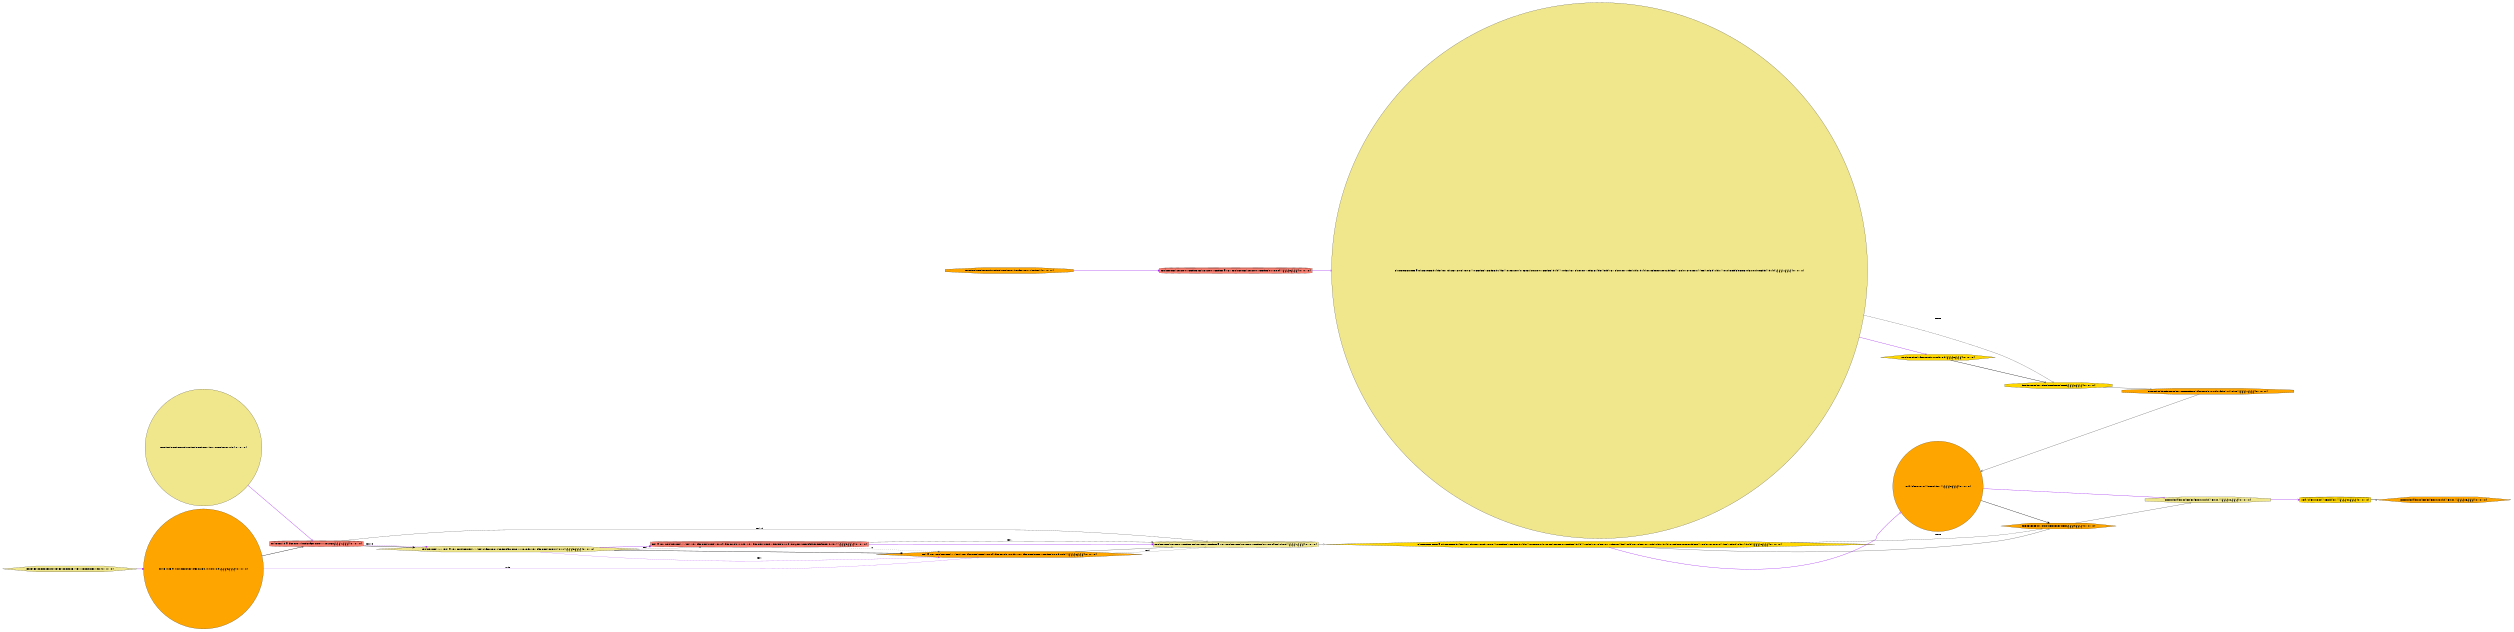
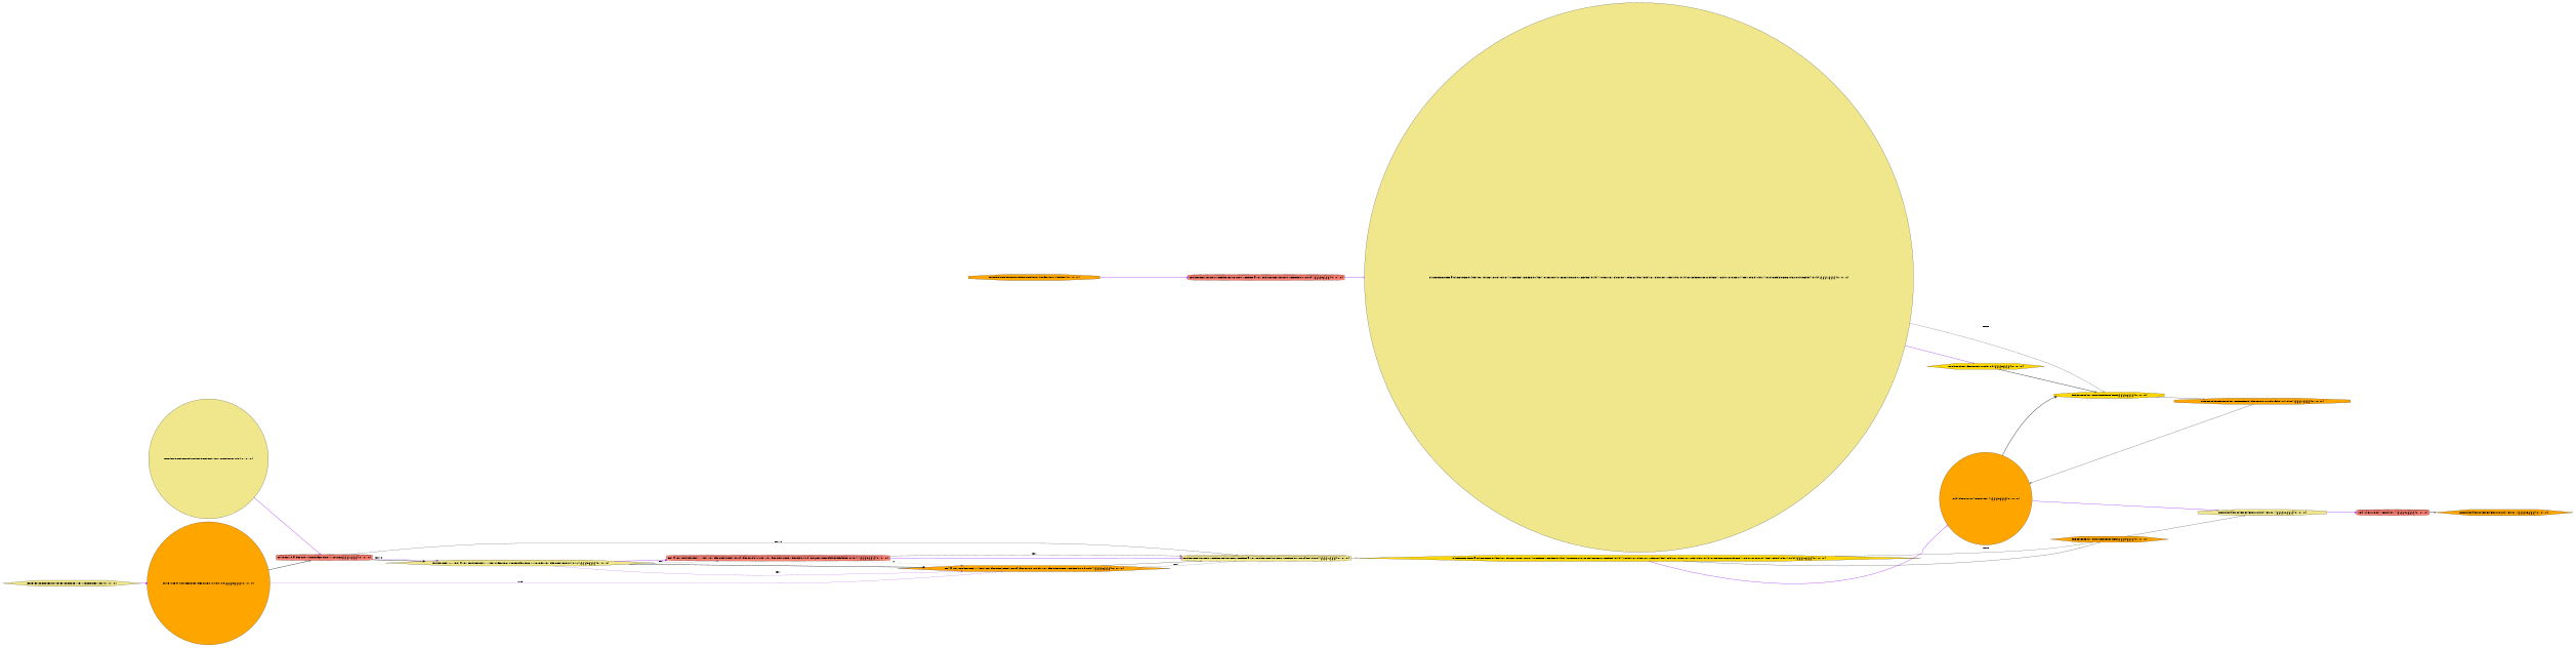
  digraph {
    fontname="DejaVu Sans"
    rankdir=LR
    node [fillcolor=orange fontname="DejaVu Sans" shape=hexagon style=filled]
    edge [arrowhead=odot color=purple fontname="DejaVu Sans" style=bold]
    n1 [label="String md5 = mockSearches(\"GeoIP2-City.mmdb\",0,9)@@@3@@@['0', '1', '0']" shape=circle]
    n2 [label="task = new PersistentTask<>(task,new GeoIpTaskState(Map.of(\"GeoIP2-City.mmdb\",new GeoIpTaskState.Metadata(0L,0,9,md5))))@@@6@@@['0', '1', '0']"]
    n3 [fillcolor=salmon label="String taskId = GeoIpDownloader.GEOIP_DOWNLOADER@@@4@@@['1', '1', '0']" shape=cylinder]
    n4 [fillcolor=khaki label="PersistentTasksCustomMetadata tasksCustomMetadata = new PersistentTasksCustomMetadata(1L,Map.of(taskId,task))@@@7@@@['1', '1', '0']" shape=cylinder]
    n5 [fillcolor=khaki label="PersistentTask<?> task = new PersistentTask<>(taskId,GeoIpDownloader.GEOIP_DOWNLOADER,new GeoIpTaskParams(),1,null)@@@5@@@['1', '1', '0']"]
-   n6 [fillcolor=gold label="verify(client,never()).search(any())@@@11@@@['1', '1', '0']" shape=cylinder]
+   n6 [fillcolor=salmon label="verify(client,never()).search(any())@@@11@@@['1', '1', '0']" shape=cylinder]
    n7 [label="assertThat(files.collect(Collectors.toList()),empty())@@@13@@@['1', '1', '0']"]
    n8 [fillcolor=salmon label="task = new PersistentTask<>(task,new GeoIpTaskState(Map.of(\"GeoIP2-City.mmdb\",new GeoIpTaskState.Metadata(0L,0,9,\"8a76ac17c58d8f3f2e15e3f1ec37d473\"))))@@@5@@@['1', '0', '0']" shape=cylinder]
    n9 [fillcolor=khaki label="ClusterState state = ClusterState.builder(new ClusterName(\"name\")).metadata(Metadata.builder().putCustom(TYPE,tasksCustomMetadata).build()).nodes(new DiscoveryNodes.Builder().add(new DiscoveryNode(\"_id1\",buildNewFakeTransportAddress(),Version.CURRENT)).localNodeId(\"_id1\")).routingTable(createIndexRoutingTable()).build()@@@4@@@['0', '0', '1']" shape=circle]
    n10 [fillcolor=gold label="databaseRegistry.checkDatabases(state)@@@6@@@['0', '0', '1']" shape=octagon]
    n11 [fillcolor=gold label="mockSearches(\"GeoIP2-City.mmdb\",0,9)@@@5@@@['0', '0', '1']"]
    n12 [label="assertThat(databaseRegistry.getDatabase(\"GeoIP2-City.mmdb\",false),nullValue())@@@7@@@['0', '0', '1']" shape=octagon]
    n13 [fillcolor=khaki label="assertThat(files.collect(Collectors.toList()),empty())@@@10@@@['1', '1', '1']" shape=octagon]
    n14 [fillcolor=khaki label="testCheckDatabases_dontCheckDatabaseWhenNoDatabasesIndex['1', '0', '0']" shape=circle]
    n15 [fillcolor=gold label="ClusterState state = ClusterState.builder(new ClusterName(\"name\")).metadata(Metadata.builder().putCustom(TYPE,tasksCustomMetadata).build()).nodes(new DiscoveryNodes.Builder().add(new DiscoveryNode(\"_id1\",buildNewFakeTransportAddress(),Version.CURRENT)).localNodeId(\"_id1\")).build()@@@8@@@['1', '1', '0']"]
    n16 [label="databaseRegistry.checkDatabases(state)@@@9@@@['1', '1', '0']"]
    n17 [label="verify(client,never()).search(any())@@@8@@@['1', '0', '1']" shape=circle]
    n18 [fillcolor=khaki label="testCheckDatabases_dontCheckDatabaseWhenNoDatabasesIndex['0', '1', '0']"]
    n19 [fillcolor=salmon label="PersistentTasksCustomMetadata tasksCustomMetadata = new PersistentTasksCustomMetadata(0L,Map.of())@@@3@@@['0', '0', '1']" shape=cylinder]
    n20 [label="testCheckDatabases_dontCheckDatabaseWhenGeoIpDownloadTask['0', '0', '1']" shape=octagon]
    n1 -> n2 [label=md5 style=solid]
    n1 -> n3 [color=black]
    n2 -> n4 [color=gray40]
    n2 -> n4 [color=gray40 label=task style=solid]
    n3 -> n4 [color=black label=taskId style=solid]
    n3 -> n5 [arrowhead=box label=taskId style=solid]
    n3 -> n5 [arrowhead=vee color=black]
    n4 -> n15 [color=gray40]
    n5 -> n2 [arrowhead=vee label=task style=solid]
    n5 -> n2 [arrowhead=box color=black]
    n5 -> n8 [arrowhead=box color=gray40 label=task style=solid]
    n5 -> n8 [arrowhead=box]
    n6 -> n7 [color=black]
    n8 -> n2 [arrowhead=box color=gray40 label=0 style=dashed]
    n8 -> n4 [arrowhead=box]
    n8 -> n4 [arrowhead=vee color=black label=task style=solid]
    n9 -> n10 [color=black label=state style=solid]
    n9 -> n11
    n10 -> n12 [color=gray40]
    n11 -> n10 [color=black]
    n12 -> n17 [arrowhead=vee color=gray40]
    n13 -> n6 [arrowhead=vee]
    n14 -> n3
    n15 -> n16 [color=black label=state style=solid]
    n15 -> n16 [color=gray40]
    n15 -> n17
    n16 -> n13 [color=gray40]
    n17 -> n13
-   n17 -> n16 [arrowhead=vee color=black]
+   n17 -> n10 [arrowhead=vee color=black]
    n18 -> n1 [arrowhead=box]
    n19 -> n9
    n20 -> n19 [arrowhead=box]
  }
